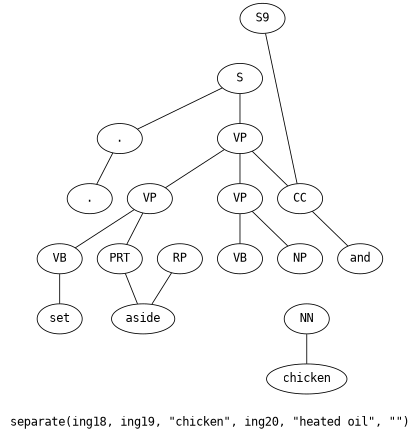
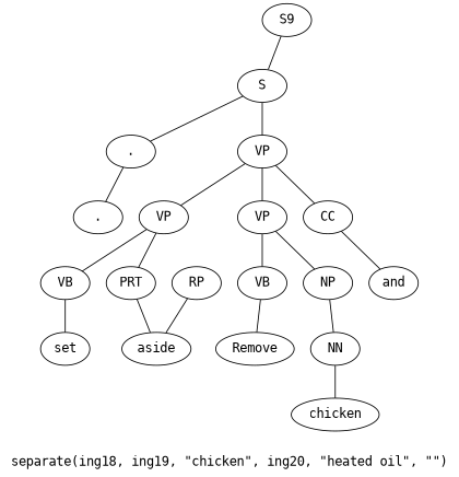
  graph {
    fontname="DejaVu Sans Mono"
    label="separate(ing18, ing19, \"chicken\", ing20, \"heated oil\", \"\")"
    node [fontname="DejaVu Sans Mono"]
    edge [fontname="DejaVu Sans Mono"]
    n1 [label=S9]
    n2 [label=S]
    n3 [label=VP]
    n4 [label="."]
    n5 [label=VP]
    n6 [label=CC]
    n7 [label=VP]
    n8 [label="."]
    n9 [label=VB]
    n10 [label=NP]
    n11 [label=and]
    n12 [label=VB]
    n13 [label=PRT]
+   n14 [label=Remove]
    n15 [label=NN]
    n16 [label=chicken]
    n17 [label=set]
    n18 [label=aside]
    n19 [label=RP]
-   n1 -- n6
+   n1 -- n2
    n2 -- n3
    n2 -- n4
    n3 -- n5
    n3 -- n6
    n3 -- n7
    n4 -- n8
    n5 -- n9
    n5 -- n10
    n6 -- n11
    n7 -- n12
    n7 -- n13
+   n9 -- n14
+   n10 -- n15
    n12 -- n17
    n13 -- n18
    n15 -- n16
    n19 -- n18
  }
